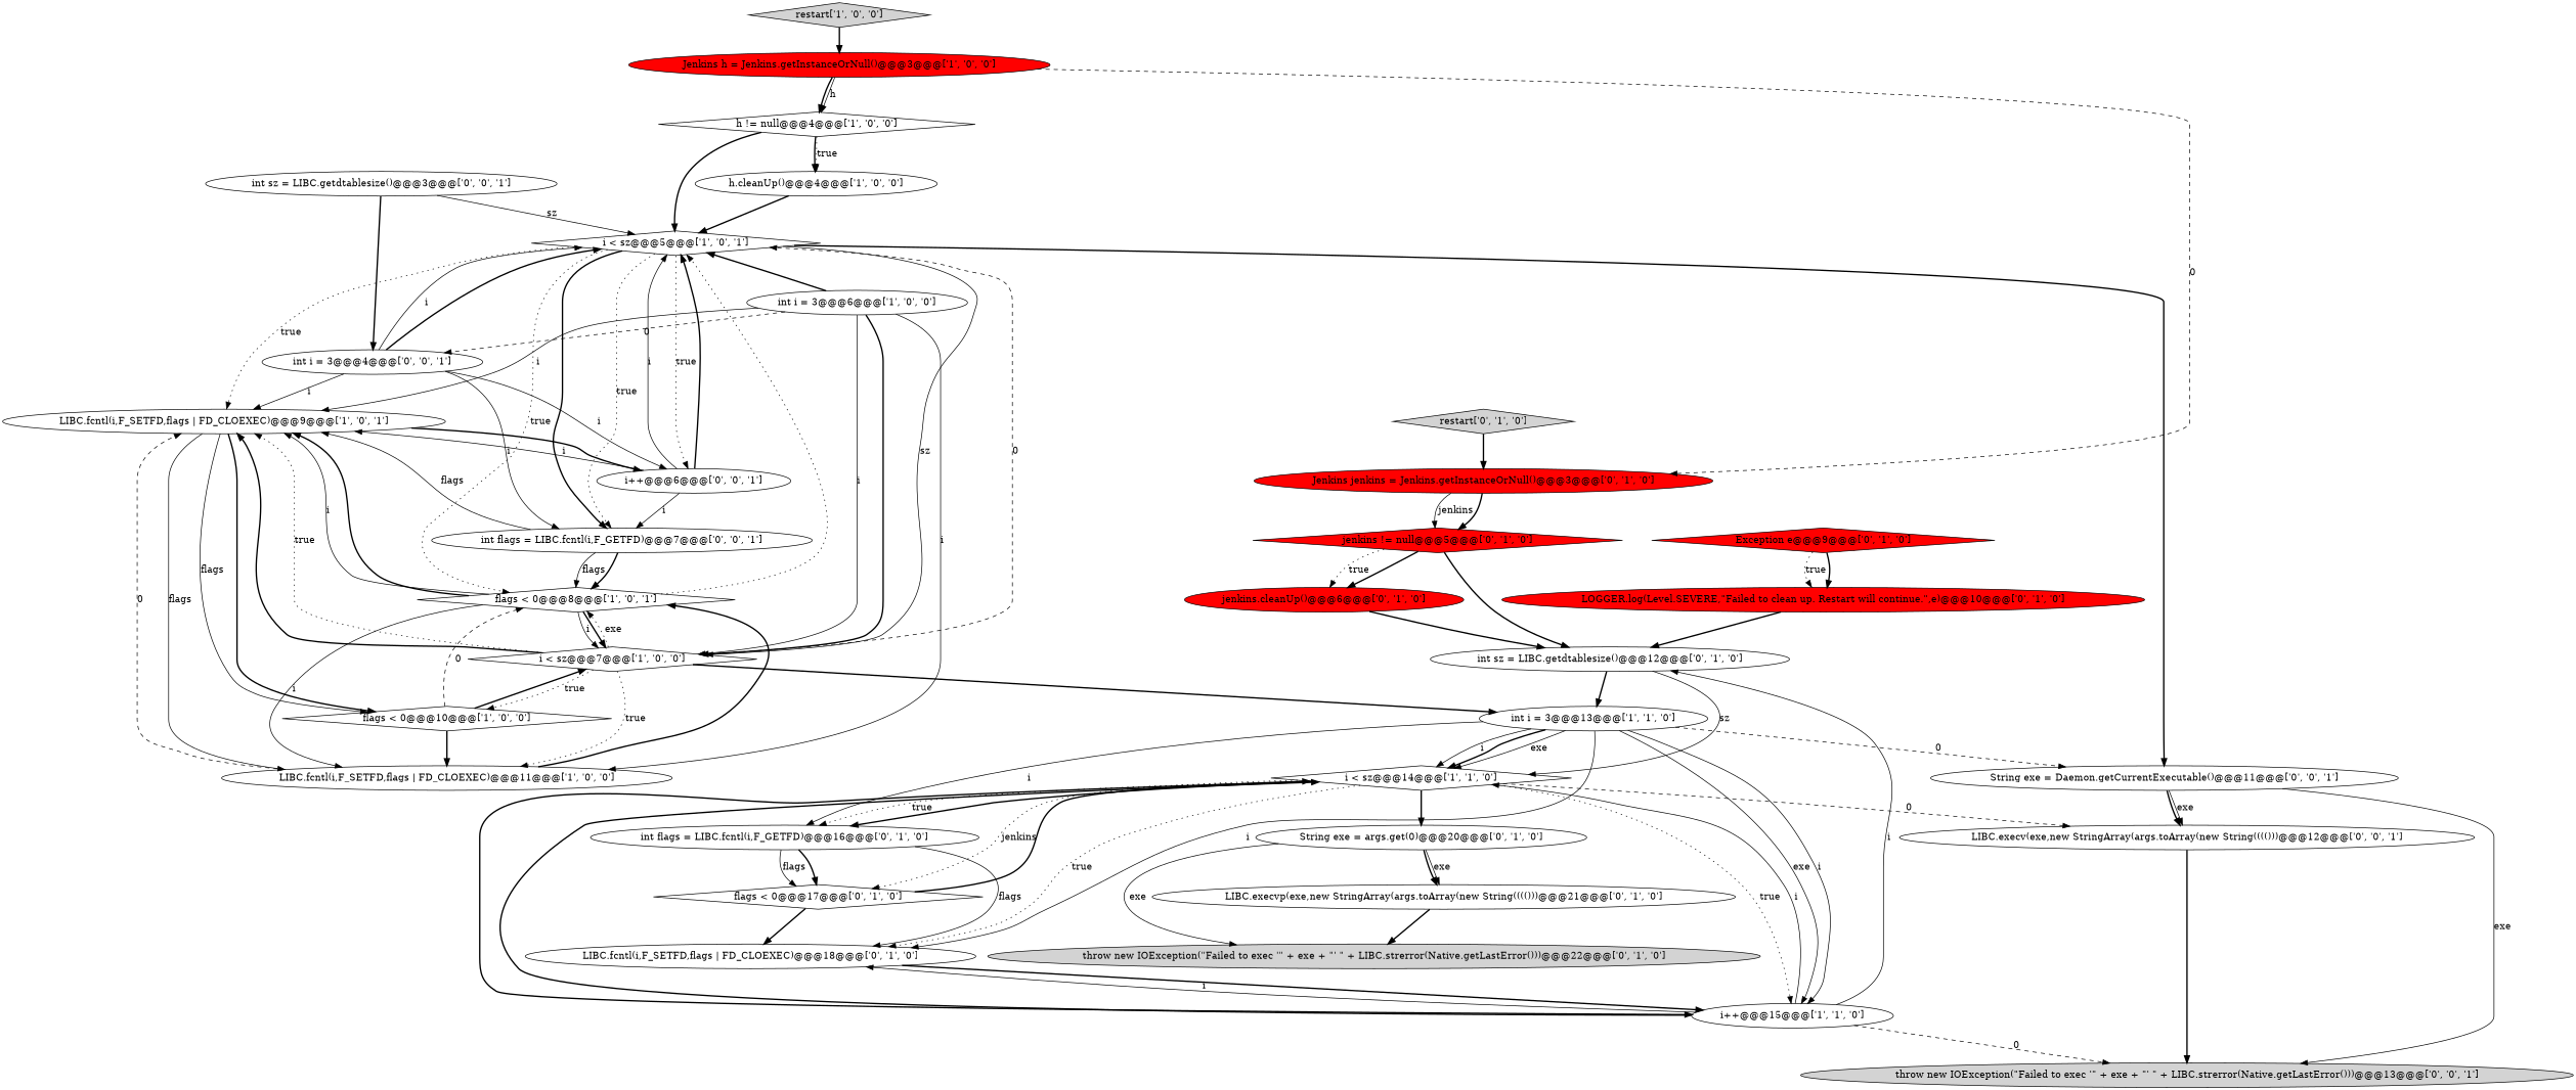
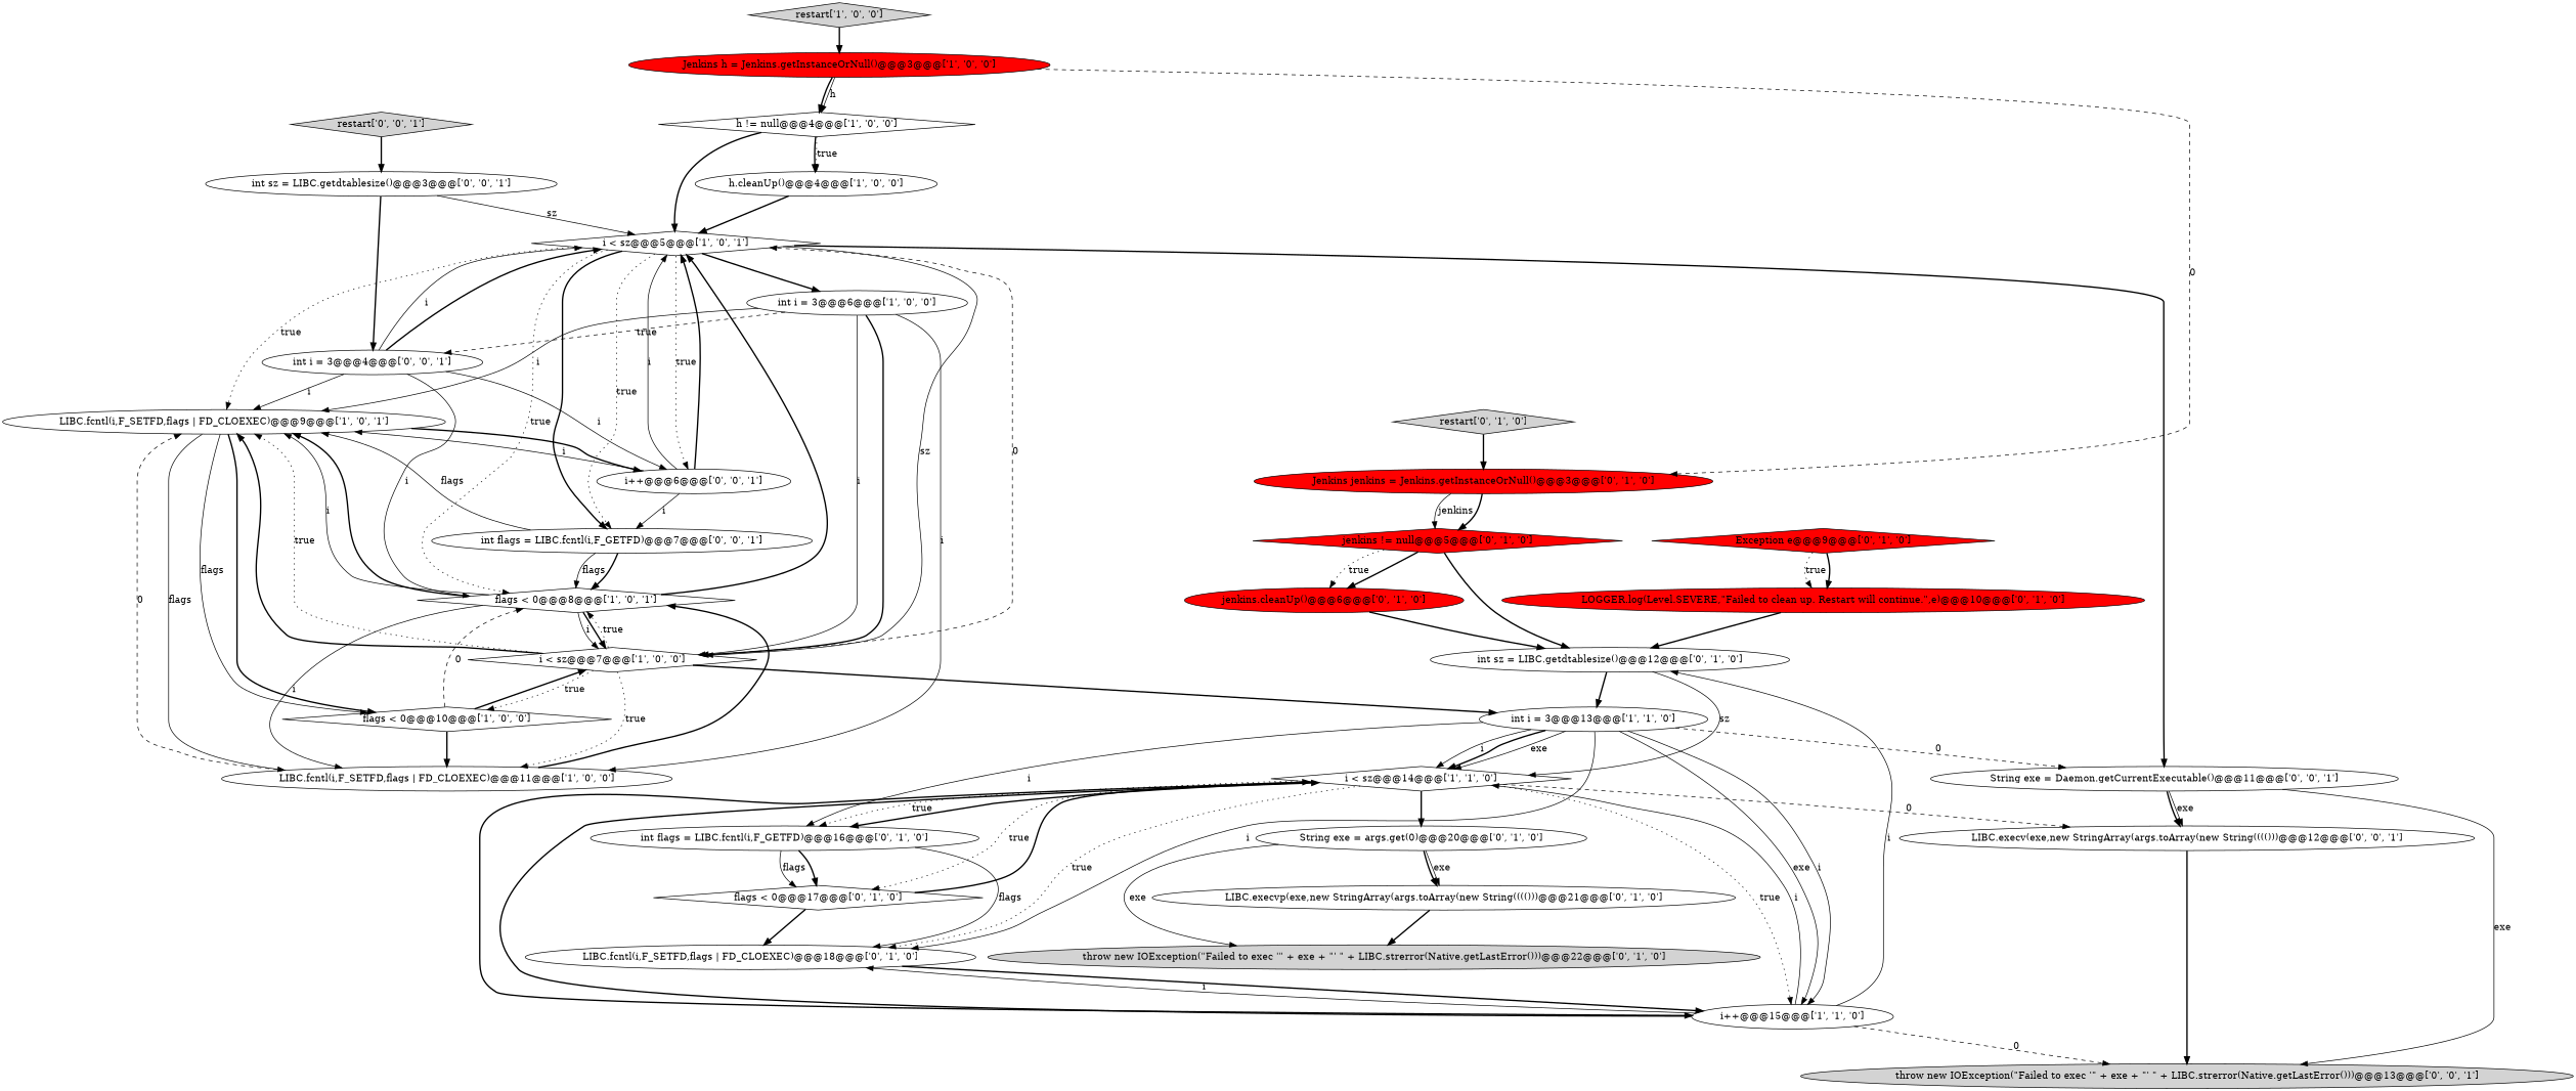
  digraph {
    node [fillcolor=white shape=ellipse style=filled]
    edge [style=bold]
    n1 [fillcolor=red label="Jenkins h = Jenkins.getInstanceOrNull()@@@3@@@['1', '0', '0']"]
    n2 [fillcolor=red label="Jenkins jenkins = Jenkins.getInstanceOrNull()@@@3@@@['0', '1', '0']"]
    n3 [label="h != null@@@4@@@['1', '0', '0']" shape=diamond]
    n4 [fillcolor=red label="jenkins != null@@@5@@@['0', '1', '0']" shape=diamond]
    n5 [label="i < sz@@@5@@@['1', '0', '1']" shape=diamond]
    n6 [label="h.cleanUp()@@@4@@@['1', '0', '0']"]
    n7 [label="int flags = LIBC.fcntl(i,F_GETFD)@@@16@@@['0', '1', '0']"]
    n8 [label="flags < 0@@@17@@@['0', '1', '0']" shape=diamond]
    n9 [label="LIBC.fcntl(i,F_SETFD,flags | FD_CLOEXEC)@@@18@@@['0', '1', '0']"]
    n10 [label="i < sz@@@14@@@['1', '1', '0']" shape=diamond]
    n11 [label="i++@@@15@@@['1', '1', '0']"]
    n12 [label="LIBC.fcntl(i,F_SETFD,flags | FD_CLOEXEC)@@@9@@@['1', '0', '1']"]
    n13 [label="i++@@@6@@@['0', '0', '1']"]
    n14 [label="flags < 0@@@10@@@['1', '0', '0']" shape=diamond]
    n15 [label="LIBC.fcntl(i,F_SETFD,flags | FD_CLOEXEC)@@@11@@@['1', '0', '0']"]
    n16 [label="int flags = LIBC.fcntl(i,F_GETFD)@@@7@@@['0', '0', '1']"]
    n17 [label="i < sz@@@7@@@['1', '0', '0']" shape=diamond]
    n18 [label="flags < 0@@@8@@@['1', '0', '1']" shape=diamond]
    n19 [fillcolor=lightgray label="throw new IOException(\"Failed to exec '\" + exe + \"' \" + LIBC.strerror(Native.getLastError()))@@@13@@@['0', '0', '1']"]
    n20 [label="LIBC.execv(exe,new StringArray(args.toArray(new String(((()))@@@12@@@['0', '0', '1']"]
    n21 [label="int i = 3@@@13@@@['1', '1', '0']"]
    n22 [label="String exe = Daemon.getCurrentExecutable()@@@11@@@['0', '0', '1']"]
    n23 [label="int i = 3@@@6@@@['1', '0', '0']"]
    n24 [label="int sz = LIBC.getdtablesize()@@@3@@@['0', '0', '1']"]
    n25 [label="int i = 3@@@4@@@['0', '0', '1']"]
    n26 [label="String exe = args.get(0)@@@20@@@['0', '1', '0']"]
    n27 [label="int sz = LIBC.getdtablesize()@@@12@@@['0', '1', '0']"]
    n28 [fillcolor=lightgray label="restart['0', '1', '0']" shape=diamond]
    n29 [fillcolor=red label="jenkins.cleanUp()@@@6@@@['0', '1', '0']"]
    n30 [fillcolor=lightgray label="throw new IOException(\"Failed to exec '\" + exe + \"' \" + LIBC.strerror(Native.getLastError()))@@@22@@@['0', '1', '0']"]
    n31 [label="LIBC.execvp(exe,new StringArray(args.toArray(new String(((()))@@@21@@@['0', '1', '0']"]
+   n32 [fillcolor=lightgray label="restart['0', '0', '1']" shape=diamond]
    n33 [fillcolor=red label="LOGGER.log(Level.SEVERE,\"Failed to clean up. Restart will continue.\",e)@@@10@@@['0', '1', '0']"]
    n34 [fillcolor=red label="Exception e@@@9@@@['0', '1', '0']" shape=diamond]
    n35 [fillcolor=lightgray label="restart['1', '0', '0']" shape=diamond]
    n1 -> n2 [label=0 style=dashed]
    n1 -> n3 [label=h style=solid]
    n1 -> n3
    n2 -> n4 [label=jenkins style=solid]
    n2 -> n4
    n3 -> n5
    n3 -> n6 [label=true style=dotted]
    n3 -> n6
    n4 -> n27
    n4 -> n29
    n4 -> n29 [label=true style=dotted]
    n5 -> n12 [label=true style=dotted]
    n5 -> n13 [label=true style=dotted]
    n5 -> n16 [label=true style=dotted]
    n5 -> n16
    n5 -> n17 [label=sz style=solid]
    n5 -> n18 [label=true style=dotted]
    n5 -> n22
-   n23 -> n5
+   n5 -> n23
    n6 -> n5
    n7 -> n8
    n7 -> n8 [label=flags style=solid]
    n7 -> n9 [label=flags style=solid]
    n8 -> n9
    n8 -> n10
    n9 -> n11
    n10 -> n7
    n10 -> n7 [label=true style=dotted]
-   n10 -> n8 [label=jenkins style=dotted]
+   n10 -> n8 [label=true style=dotted]
    n10 -> n9 [label=true style=dotted]
    n10 -> n11 [label=true style=dotted]
    n10 -> n11
    n10 -> n20 [label=0 style=dashed]
    n10 -> n26
    n11 -> n9 [label=i style=solid]
    n11 -> n10 [label=i style=solid]
    n11 -> n10
    n11 -> n19 [label=0 style=dashed]
    n11 -> n27 [label=i style=solid]
    n12 -> n13
    n12 -> n14
    n12 -> n14 [label=flags style=solid]
    n12 -> n15 [label=flags style=solid]
    n13 -> n5
    n13 -> n5 [label=i style=solid]
    n13 -> n12 [label=i style=solid]
    n13 -> n16 [label=i style=solid]
    n14 -> n15
    n14 -> n17
    n14 -> n18 [label=0 style=dashed]
    n15 -> n12 [label=0 style=dashed]
    n15 -> n18
    n16 -> n12 [label=flags style=solid]
    n16 -> n18 [label=flags style=solid]
    n16 -> n18
    n17 -> n5 [label=0 style=dashed]
    n17 -> n12
    n17 -> n12 [label=true style=dotted]
    n17 -> n14 [label=true style=dotted]
    n17 -> n15 [label=true style=dotted]
-   n17 -> n18 [label=exe style=dotted]
+   n17 -> n18 [label=true style=dotted]
    n17 -> n21
-   n18 -> n5 [style=dotted]
+   n18 -> n5
    n18 -> n12 [label=i style=solid]
    n18 -> n12
    n18 -> n15 [label=i style=solid]
    n18 -> n17
    n18 -> n17 [label=i style=solid]
    n20 -> n19
    n21 -> n7 [label=i style=solid]
    n21 -> n9 [label=i style=solid]
    n21 -> n10 [label=exe style=solid]
    n21 -> n10 [label=i style=solid]
    n21 -> n10
    n21 -> n11 [label=exe style=solid]
    n21 -> n11 [label=i style=solid]
    n21 -> n22 [label=0 style=dashed]
    n22 -> n19 [label=exe style=solid]
    n22 -> n20
    n22 -> n20 [label=exe style=solid]
    n23 -> n12 [label=i style=solid]
    n23 -> n15 [label=i style=solid]
    n23 -> n17
    n23 -> n17 [label=i style=solid]
-   n23 -> n25 [label=0 style=dashed]
+   n23 -> n25 [label=true style=dashed]
    n24 -> n5 [label=sz style=solid]
    n24 -> n25
    n25 -> n5 [label=i style=solid]
    n25 -> n5
    n25 -> n12 [label=i style=solid]
    n25 -> n13 [label=i style=solid]
-   n25 -> n16 [label=i style=solid]
+   n25 -> n18 [label=i style=solid]
    n26 -> n30 [label=exe style=solid]
    n26 -> n31 [label=exe style=solid]
    n26 -> n31
    n27 -> n10 [label=sz style=solid]
    n27 -> n21
    n28 -> n2
    n29 -> n27
    n31 -> n30
+   n32 -> n24
    n33 -> n27
    n34 -> n33
    n34 -> n33 [label=true style=dotted]
    n35 -> n1
  }
